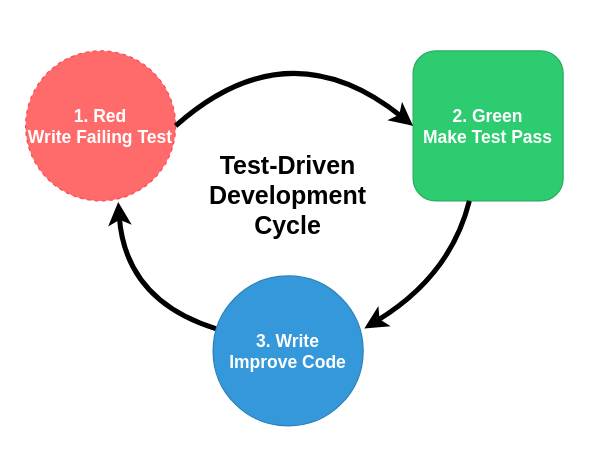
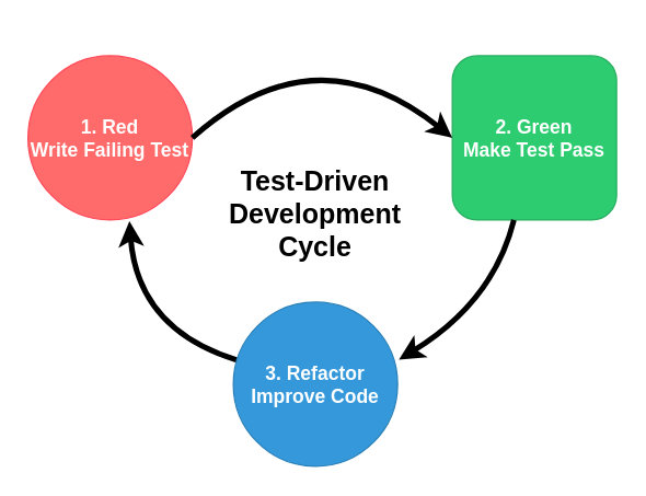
  <mxCell id="0" />
  <mxCell id="1" parent="0" />
- <mxCell id="2" value="1. Red&#10;Write Failing Test" style="ellipse;whiteSpace=wrap;html=1;aspect=fixed;fillColor=#ff6b6b;strokeColor=#ff4757;fontColor=#FFFFFF;fontSize=14;fontStyle=1;dashed=1;" parent="1" vertex="1"><mxGeometry x="20" y="40" width="120" height="120" as="geometry" /></mxCell>
+ <mxCell id="2" value="1. Red&#10;Write Failing Test" style="ellipse;whiteSpace=wrap;html=1;aspect=fixed;fillColor=#ff6b6b;strokeColor=#ff4757;fontColor=#FFFFFF;fontSize=14;fontStyle=1" parent="1" vertex="1"><mxGeometry x="20" y="40" width="120" height="120" as="geometry" /></mxCell>
  <mxCell id="3" value="2. Green&lt;br&gt;Make Test Pass" style="whiteSpace=wrap;html=1;aspect=fixed;fillColor=#2ecc71;strokeColor=#27ae60;fontColor=#FFFFFF;fontSize=14;fontStyle=1;rounded=1;" parent="1" vertex="1"><mxGeometry x="330" y="40" width="120" height="120" as="geometry" /></mxCell>
  <mxCell id="4" style="edgeStyle=none;html=1;strokeWidth=4;rounded=0;curved=1;entryX=0.617;entryY=1.008;entryDx=0;entryDy=0;entryPerimeter=0;" parent="1" source="5" target="2" edge="1"><mxGeometry relative="1" as="geometry"><mxPoint x="80" y="160" as="targetPoint" /><Array as="points"><mxPoint x="100" y="240" /></Array></mxGeometry></mxCell>
- <mxCell id="5" value="3. Write&lt;br&gt;Improve Code" style="ellipse;whiteSpace=wrap;html=1;aspect=fixed;fillColor=#3498db;strokeColor=#2980b9;fontColor=#FFFFFF;fontSize=14;fontStyle=1" parent="1" vertex="1"><mxGeometry x="170" y="220" width="120" height="120" as="geometry" /></mxCell>
+ <mxCell id="5" value="3. Refactor&lt;br&gt;Improve Code" style="ellipse;whiteSpace=wrap;html=1;aspect=fixed;fillColor=#3498db;strokeColor=#2980b9;fontColor=#FFFFFF;fontSize=14;fontStyle=1" parent="1" vertex="1"><mxGeometry x="170" y="220" width="120" height="120" as="geometry" /></mxCell>
  <mxCell id="6" value="Test-Driven Development Cycle" style="text;html=1;strokeColor=none;fillColor=none;align=center;verticalAlign=middle;whiteSpace=wrap;rounded=0;fontSize=20;fontStyle=1" parent="1" vertex="1"><mxGeometry x="155" y="140" width="150" height="30" as="geometry" /></mxCell>
  <mxCell id="7" value="" style="endArrow=classic;html=1;entryX=0;entryY=0.5;entryDx=0;entryDy=0;exitX=1;exitY=0.5;exitDx=0;exitDy=0;strokeWidth=4;rounded=0;curved=1;" parent="1" source="2" target="3" edge="1"><mxGeometry width="50" height="50" relative="1" as="geometry"><mxPoint x="150" y="110" as="sourcePoint" /><mxPoint x="200" y="60" as="targetPoint" /><Array as="points"><mxPoint x="230" y="20" /></Array></mxGeometry></mxCell>
  <mxCell id="8" style="edgeStyle=none;html=1;entryX=1.008;entryY=0.35;entryDx=0;entryDy=0;entryPerimeter=0;strokeWidth=4;rounded=0;curved=1;" parent="1" source="3" target="5" edge="1"><mxGeometry relative="1" as="geometry"><Array as="points"><mxPoint x="360" y="220" /></Array></mxGeometry></mxCell>
